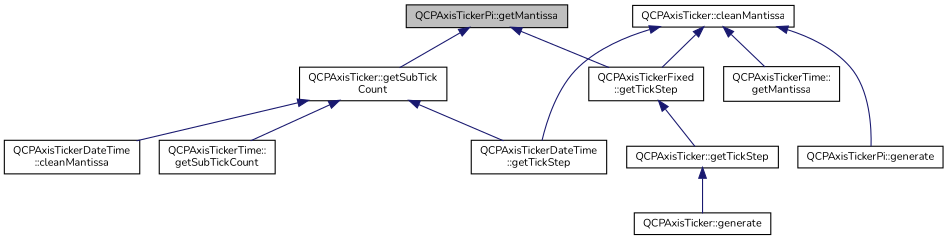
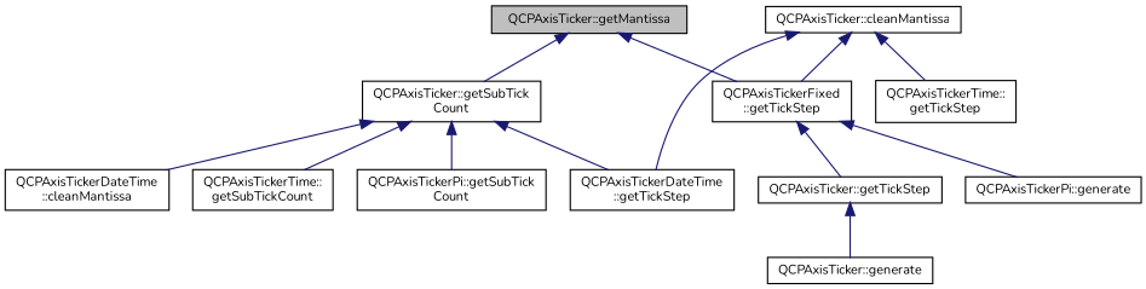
  digraph {
    fontname=Nunito
    rankdir=TB
    node [color=black fillcolor=white fontname=Nunito fontsize=10 shape=record style=filled]
    edge [color=midnightblue dir=back fontname=Nunito fontsize=10 labelfontname=Helvetica labelfontsize=10 style=solid]
-   n1 [fillcolor=grey75 fontcolor=black height=0.2 label="QCPAxisTickerPi::getMantissa" width=0.4]
+   n1 [fillcolor=grey75 fontcolor=black height=0.2 label="QCPAxisTicker::getMantissa" width=0.4]
    n2 [height=0.2 label="QCPAxisTicker::getSubTick\lCount" width=0.4]
    n3 [height=0.2 label="QCPAxisTickerFixed\l::getTickStep" width=0.4]
    n4 [height=0.2 label="QCPAxisTickerDateTime\l::cleanMantissa" width=0.4]
    n5 [height=0.2 label="QCPAxisTickerTime::\lgetSubTickCount" width=0.4]
+   n6 [height=0.2 label="QCPAxisTickerPi::getSubTick\lCount" width=0.4]
    n7 [height=0.2 label="QCPAxisTickerDateTime\l::getTickStep" width=0.4]
    n8 [height=0.2 label="QCPAxisTicker::cleanMantissa" width=0.4]
-   n9 [height=0.2 label="QCPAxisTickerTime::\lgetMantissa" width=0.4]
+   n9 [height=0.2 label="QCPAxisTickerTime::\lgetTickStep" width=0.4]
    n10 [height=0.2 label="QCPAxisTickerPi::generate" width=0.4]
    n11 [height=0.2 label="QCPAxisTicker::generate" width=0.4]
    n12 [height=0.2 label="QCPAxisTicker::getTickStep" width=0.4]
    n1 -> n2
    n1 -> n3
    n2 -> n4
    n2 -> n5
+   n2 -> n6
    n2 -> n7
    n3 -> n12
    n8 -> n3
    n8 -> n7
    n8 -> n9
-   n8 -> n10
+   n3 -> n10
    n12 -> n11
  }
